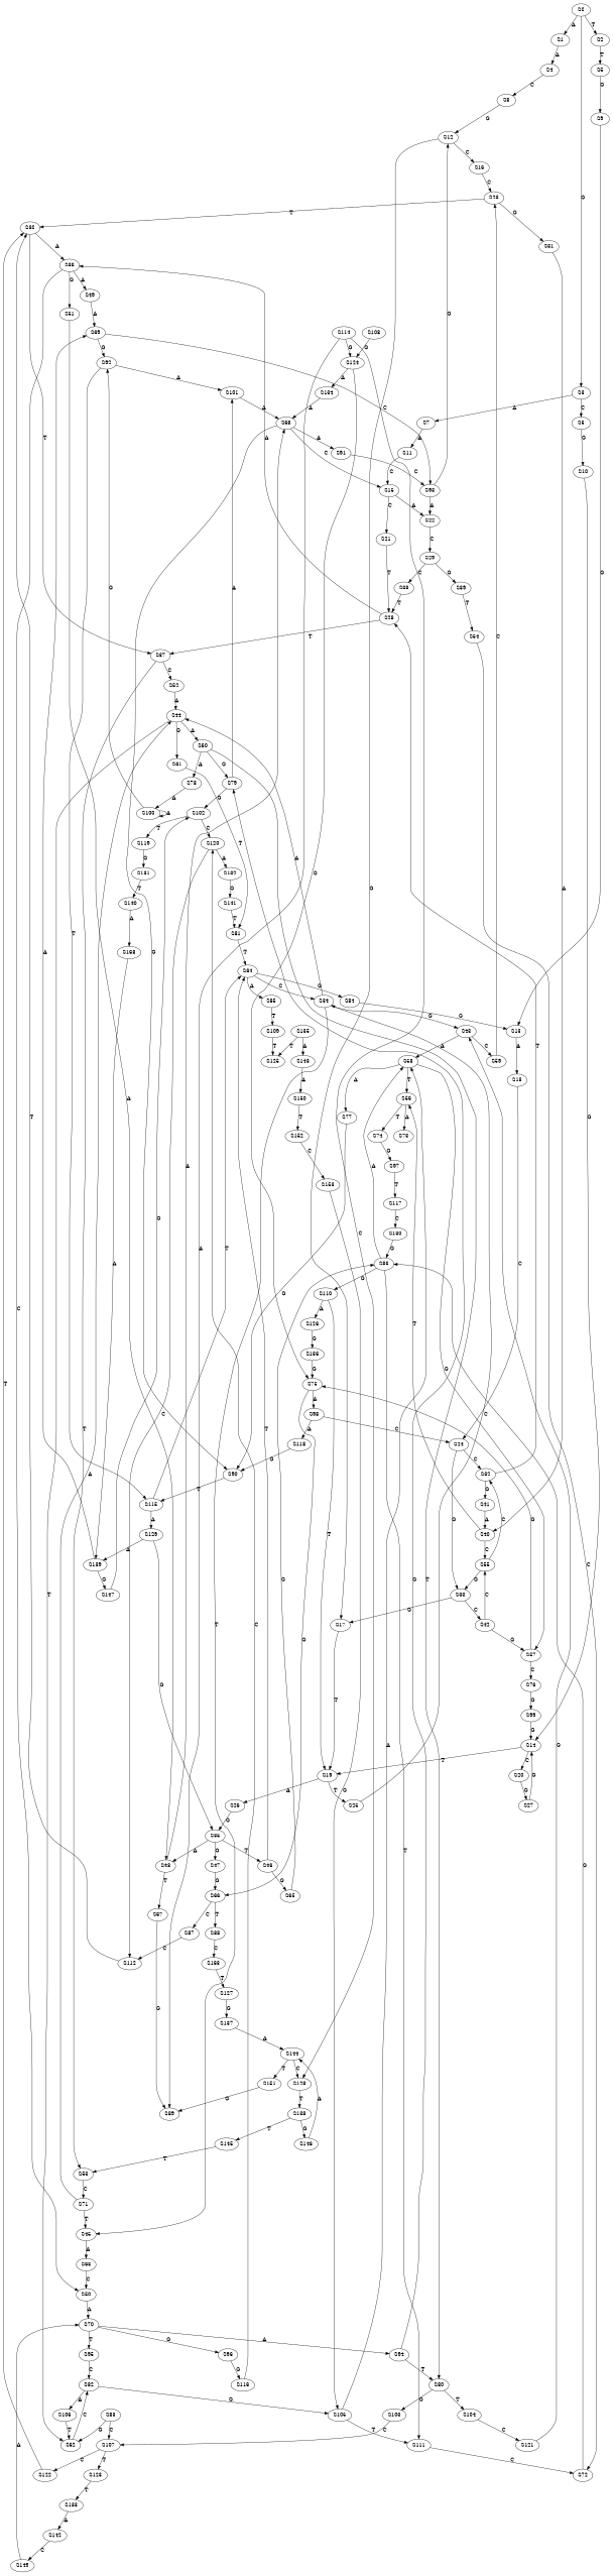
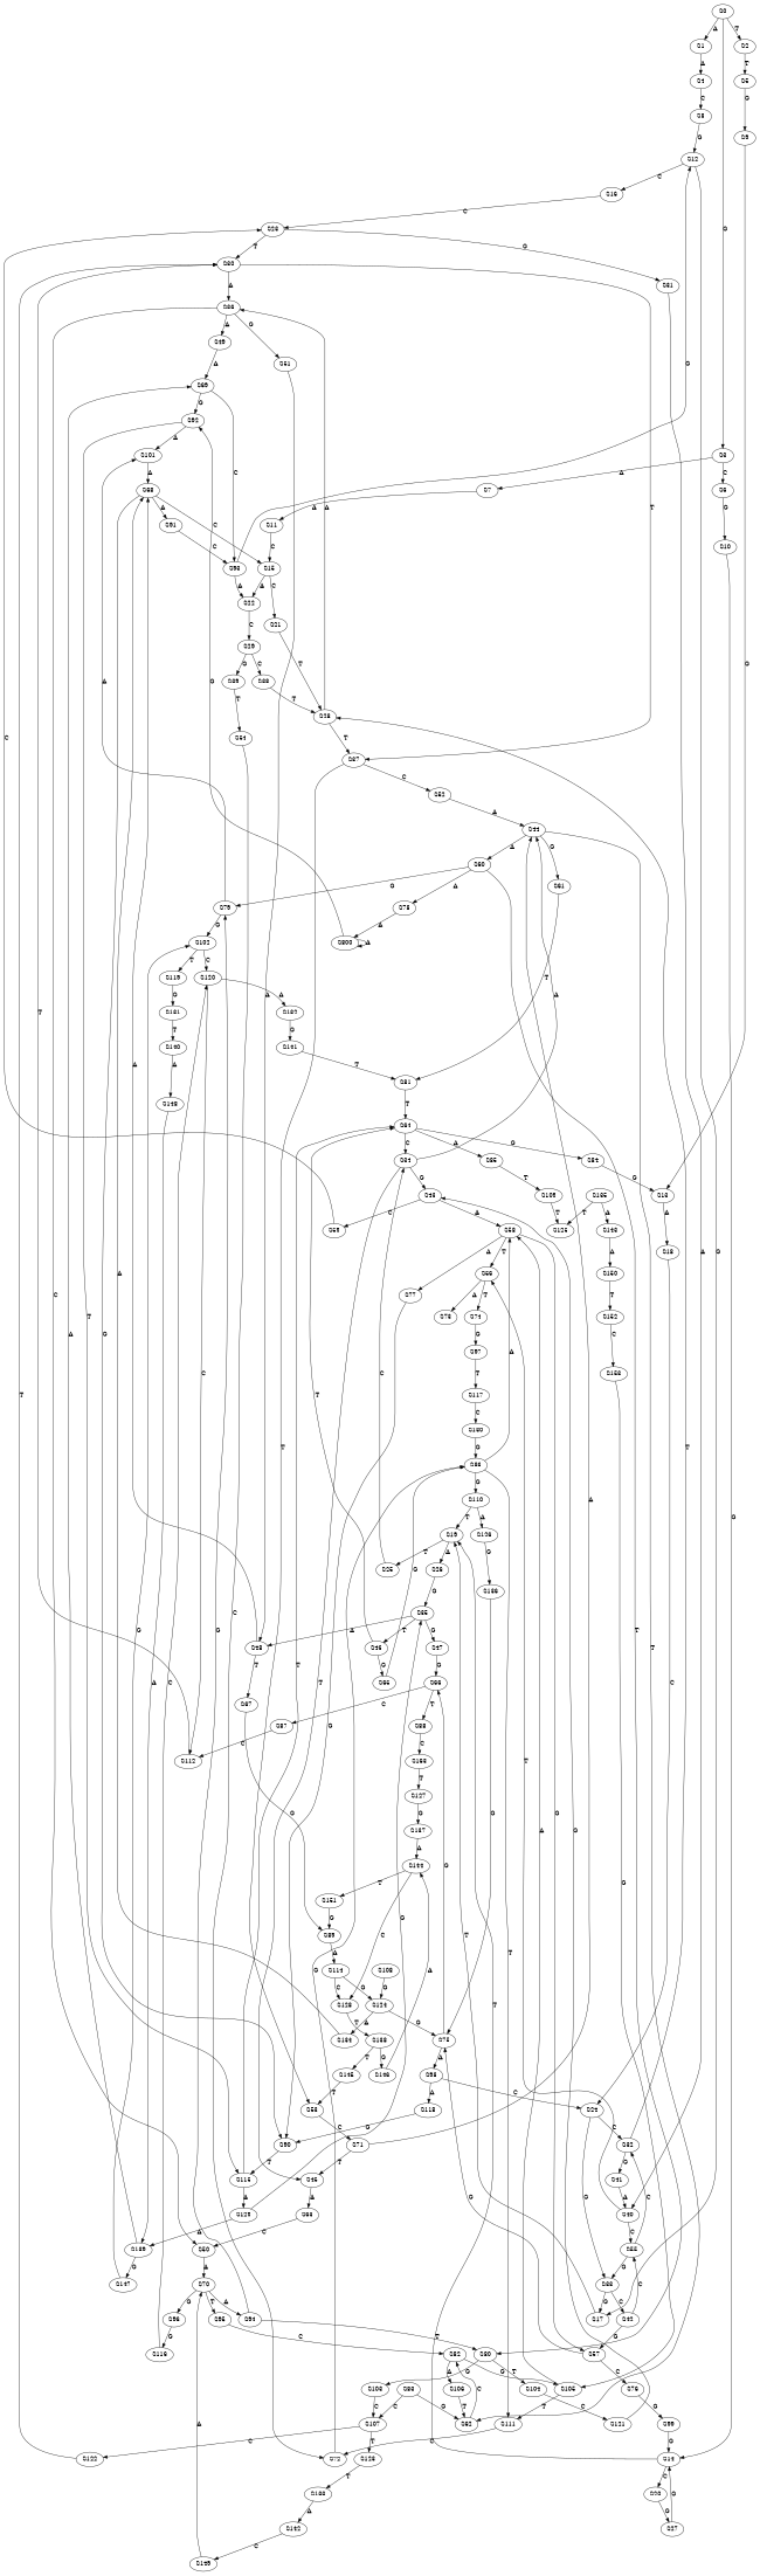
  strict digraph {
    S0
    S1
    S2
    S3
    S4
    S5
    S6
    S7
    S8
    S9
    S10
    S11
    S12
    S13
    S14
    S15
    S16
    S17
    S18
    S19
    S20
    S21
    S22
    S23
    S24
    S25
    S26
    S27
    S28
    S29
    S30
    S31
    S32
    S33
    S34
    S35
    S36
    S37
    S38
    S39
    S40
    S41
    S42
    S43
    S44
    S45
    S46
    S47
    S48
    S49
    S50
    S51
    S52
    S53
    S54
    S55
    S56
    S57
    S58
    S59
    S60
    S61
    S62
    S63
    S64
    S65
    S66
    S67
    S68
    S69
    S70
    S71
    S72
    S73
    S74
    S75
    S76
    S77
    S78
    S79
    S80
    S81
    S82
    S84
    S85
    S86
    S87
    S88
    S89
    S90
    S91
    S92
    S93
    S94
    S95
    S96
    S97
    S98
    S99
-   S100
+   S100 [label=S800]
    S101
    S102
    S103
    S104
    S105
    S106
    S83
    S107
    S109
    S110
    S111
    S112
    n113 [label=S163]
    S114
    S115
    S116
    S117
    S118
    S119
    S120
    S121
    S122
    S123
    S108
    S124
    S125
    S126
    S127
    S128
    S129
    S130
    S131
    S132
    S133
    S134
    S136
    S137
    S138
    S139
    S140
    S141
    S142
    S135
    S143
    S144
    S145
    S146
    S147
-   S148 [label=S168]
+   S148
    S149
    S150
    S151
    S152
    S153
    S0 -> S1 [label=A]
    S0 -> S2 [label=T]
    S0 -> S3 [label=G]
    S1 -> S4 [label=A]
    S2 -> S5 [label=T]
    S3 -> S6 [label=C]
    S3 -> S7 [label=A]
    S4 -> S8 [label=C]
    S5 -> S9 [label=G]
    S6 -> S10 [label=G]
    S7 -> S11 [label=A]
    S8 -> S12 [label=G]
    S9 -> S13 [label=G]
    S10 -> S14 [label=G]
    S11 -> S15 [label=C]
    S12 -> S16 [label=C]
    S12 -> S17 [label=G]
    S13 -> S18 [label=A]
    S14 -> S19 [label=T]
    S14 -> S20 [label=C]
    S15 -> S21 [label=C]
    S15 -> S22 [label=A]
    S16 -> S23 [label=C]
    S17 -> S19 [label=T]
    S18 -> S24 [label=C]
    S19 -> S25 [label=T]
    S19 -> S26 [label=A]
    S20 -> S27 [label=G]
    S21 -> S28 [label=T]
    S22 -> S29 [label=C]
    S23 -> S30 [label=T]
    S23 -> S31 [label=G]
    S24 -> S32 [label=C]
    S24 -> S33 [label=G]
    S25 -> S34 [label=C]
    S26 -> S35 [label=G]
    S27 -> S14 [label=G]
    S28 -> S36 [label=A]
    S28 -> S37 [label=T]
    S29 -> S38 [label=C]
    S29 -> S39 [label=G]
    S30 -> S36 [label=A]
    S30 -> S37 [label=T]
    S31 -> S40 [label=A]
    S32 -> S28 [label=T]
    S32 -> S41 [label=G]
    S33 -> S17 [label=G]
    S33 -> S42 [label=C]
    S34 -> S43 [label=G]
    S34 -> S44 [label=A]
    S34 -> S45 [label=T]
    S35 -> S46 [label=T]
    S35 -> S47 [label=G]
    S35 -> S48 [label=A]
    S36 -> S49 [label=A]
    S36 -> S50 [label=C]
    S36 -> S51 [label=G]
    S37 -> S52 [label=C]
    S37 -> S53 [label=T]
    S38 -> S28 [label=T]
    S39 -> S54 [label=T]
    S40 -> S55 [label=C]
    S40 -> S56 [label=T]
    S41 -> S40 [label=A]
    S42 -> S55 [label=C]
    S42 -> S57 [label=G]
    S43 -> S58 [label=A]
    S43 -> S59 [label=C]
    S44 -> S60 [label=A]
    S44 -> S61 [label=G]
    S44 -> S62 [label=T]
    S45 -> S63 [label=A]
    S46 -> S64 [label=T]
    S46 -> S65 [label=G]
    S47 -> S66 [label=G]
    S48 -> S67 [label=T]
    S48 -> S68 [label=A]
    S49 -> S69 [label=A]
    S50 -> S70 [label=A]
    S51 -> S48 [label=A]
    S52 -> S44 [label=A]
    S53 -> S71 [label=C]
    S54 -> S72 [label=C]
    S55 -> S32 [label=C]
    S55 -> S33 [label=G]
    S56 -> S73 [label=A]
    S56 -> S74 [label=T]
    S57 -> S75 [label=G]
    S57 -> S76 [label=C]
    S58 -> S56 [label=T]
    S58 -> S57 [label=G]
    S58 -> S77 [label=A]
    S59 -> S23 [label=C]
    S60 -> S78 [label=A]
    S60 -> S79 [label=G]
    S60 -> S80 [label=T]
    S61 -> S81 [label=T]
    S62 -> S82 [label=C]
    S63 -> S50 [label=C]
    S64 -> S34 [label=C]
    S64 -> S84 [label=G]
    S64 -> S85 [label=A]
    S65 -> S86 [label=G]
    S66 -> S87 [label=C]
    S66 -> S88 [label=T]
    S67 -> S89 [label=G]
    S68 -> S15 [label=C]
    S68 -> S90 [label=G]
    S68 -> S91 [label=A]
    S69 -> S92 [label=G]
    S69 -> S93 [label=C]
    S70 -> S94 [label=A]
    S70 -> S95 [label=T]
    S70 -> S96 [label=G]
    S71 -> S44 [label=A]
    S71 -> S45 [label=T]
    S72 -> S86 [label=G]
    S74 -> S97 [label=G]
    S75 -> S66 [label=G]
    S75 -> S98 [label=A]
    S76 -> S99 [label=G]
    S77 -> S90 [label=G]
    S78 -> S100 [label=A]
    S79 -> S101 [label=A]
    S79 -> S102 [label=G]
    S80 -> S103 [label=G]
    S80 -> S104 [label=T]
    S81 -> S64 [label=T]
    S82 -> S105 [label=G]
    S82 -> S106 [label=A]
    S84 -> S13 [label=G]
    S85 -> S109 [label=T]
    S86 -> S58 [label=A]
    S86 -> S110 [label=G]
    S86 -> S111 [label=T]
    S87 -> S112 [label=C]
    S88 -> n113 [label=C]
-   S114 -> S89 [label=A]
+   S89 -> S114 [label=A]
    S90 -> S115 [label=T]
    S91 -> S93 [label=C]
    S92 -> S101 [label=A]
    S92 -> S115 [label=T]
    S93 -> S12 [label=G]
    S93 -> S22 [label=A]
    S94 -> S79 [label=G]
    S94 -> S80 [label=T]
    S95 -> S82 [label=C]
    S96 -> S116 [label=G]
    S97 -> S117 [label=T]
    S98 -> S24 [label=C]
    S98 -> S118 [label=A]
    S99 -> S14 [label=G]
    S100 -> S92 [label=G]
    S100 -> S100 [label=A]
    S101 -> S68 [label=A]
    S102 -> S119 [label=T]
    S102 -> S120 [label=C]
    S103 -> S107 [label=C]
    S104 -> S121 [label=C]
    S105 -> S58 [label=A]
    S105 -> S111 [label=T]
    S106 -> S62 [label=T]
    S83 -> S62 [label=G]
    S83 -> S107 [label=C]
    S107 -> S122 [label=C]
    S107 -> S123 [label=T]
    S109 -> S125 [label=T]
    S110 -> S19 [label=T]
    S110 -> S126 [label=A]
    S111 -> S72 [label=C]
    S112 -> S30 [label=T]
    n113 -> S127 [label=T]
    S114 -> S124 [label=G]
    S114 -> S128 [label=C]
    S115 -> S64 [label=T]
    S115 -> S129 [label=A]
    S116 -> S120 [label=C]
    S117 -> S130 [label=C]
    S118 -> S90 [label=G]
    S119 -> S131 [label=G]
    S120 -> S112 [label=C]
    S120 -> S132 [label=A]
    S121 -> S43 [label=G]
    S122 -> S30 [label=T]
    S123 -> S133 [label=T]
    S108 -> S124 [label=G]
    S124 -> S75 [label=G]
    S124 -> S134 [label=A]
    S126 -> S136 [label=G]
    S127 -> S137 [label=G]
    S128 -> S138 [label=T]
    S129 -> S35 [label=G]
    S129 -> S139 [label=A]
    S130 -> S86 [label=G]
    S131 -> S140 [label=T]
    S132 -> S141 [label=G]
    S133 -> S142 [label=A]
    S134 -> S68 [label=A]
    S136 -> S75 [label=G]
    S137 -> S144 [label=A]
    S138 -> S145 [label=T]
    S138 -> S146 [label=G]
    S139 -> S69 [label=A]
    S139 -> S147 [label=G]
    S140 -> S148 [label=A]
    S141 -> S81 [label=T]
    S142 -> S149 [label=C]
    S135 -> S125 [label=T]
    S135 -> S143 [label=A]
    S143 -> S150 [label=A]
    S144 -> S128 [label=C]
    S144 -> S151 [label=T]
    S145 -> S53 [label=T]
    S146 -> S144 [label=A]
    S147 -> S102 [label=G]
    S148 -> S139 [label=A]
    S149 -> S70 [label=A]
    S150 -> S152 [label=T]
    S151 -> S89 [label=G]
    S152 -> S153 [label=C]
    S153 -> S105 [label=G]
  }
